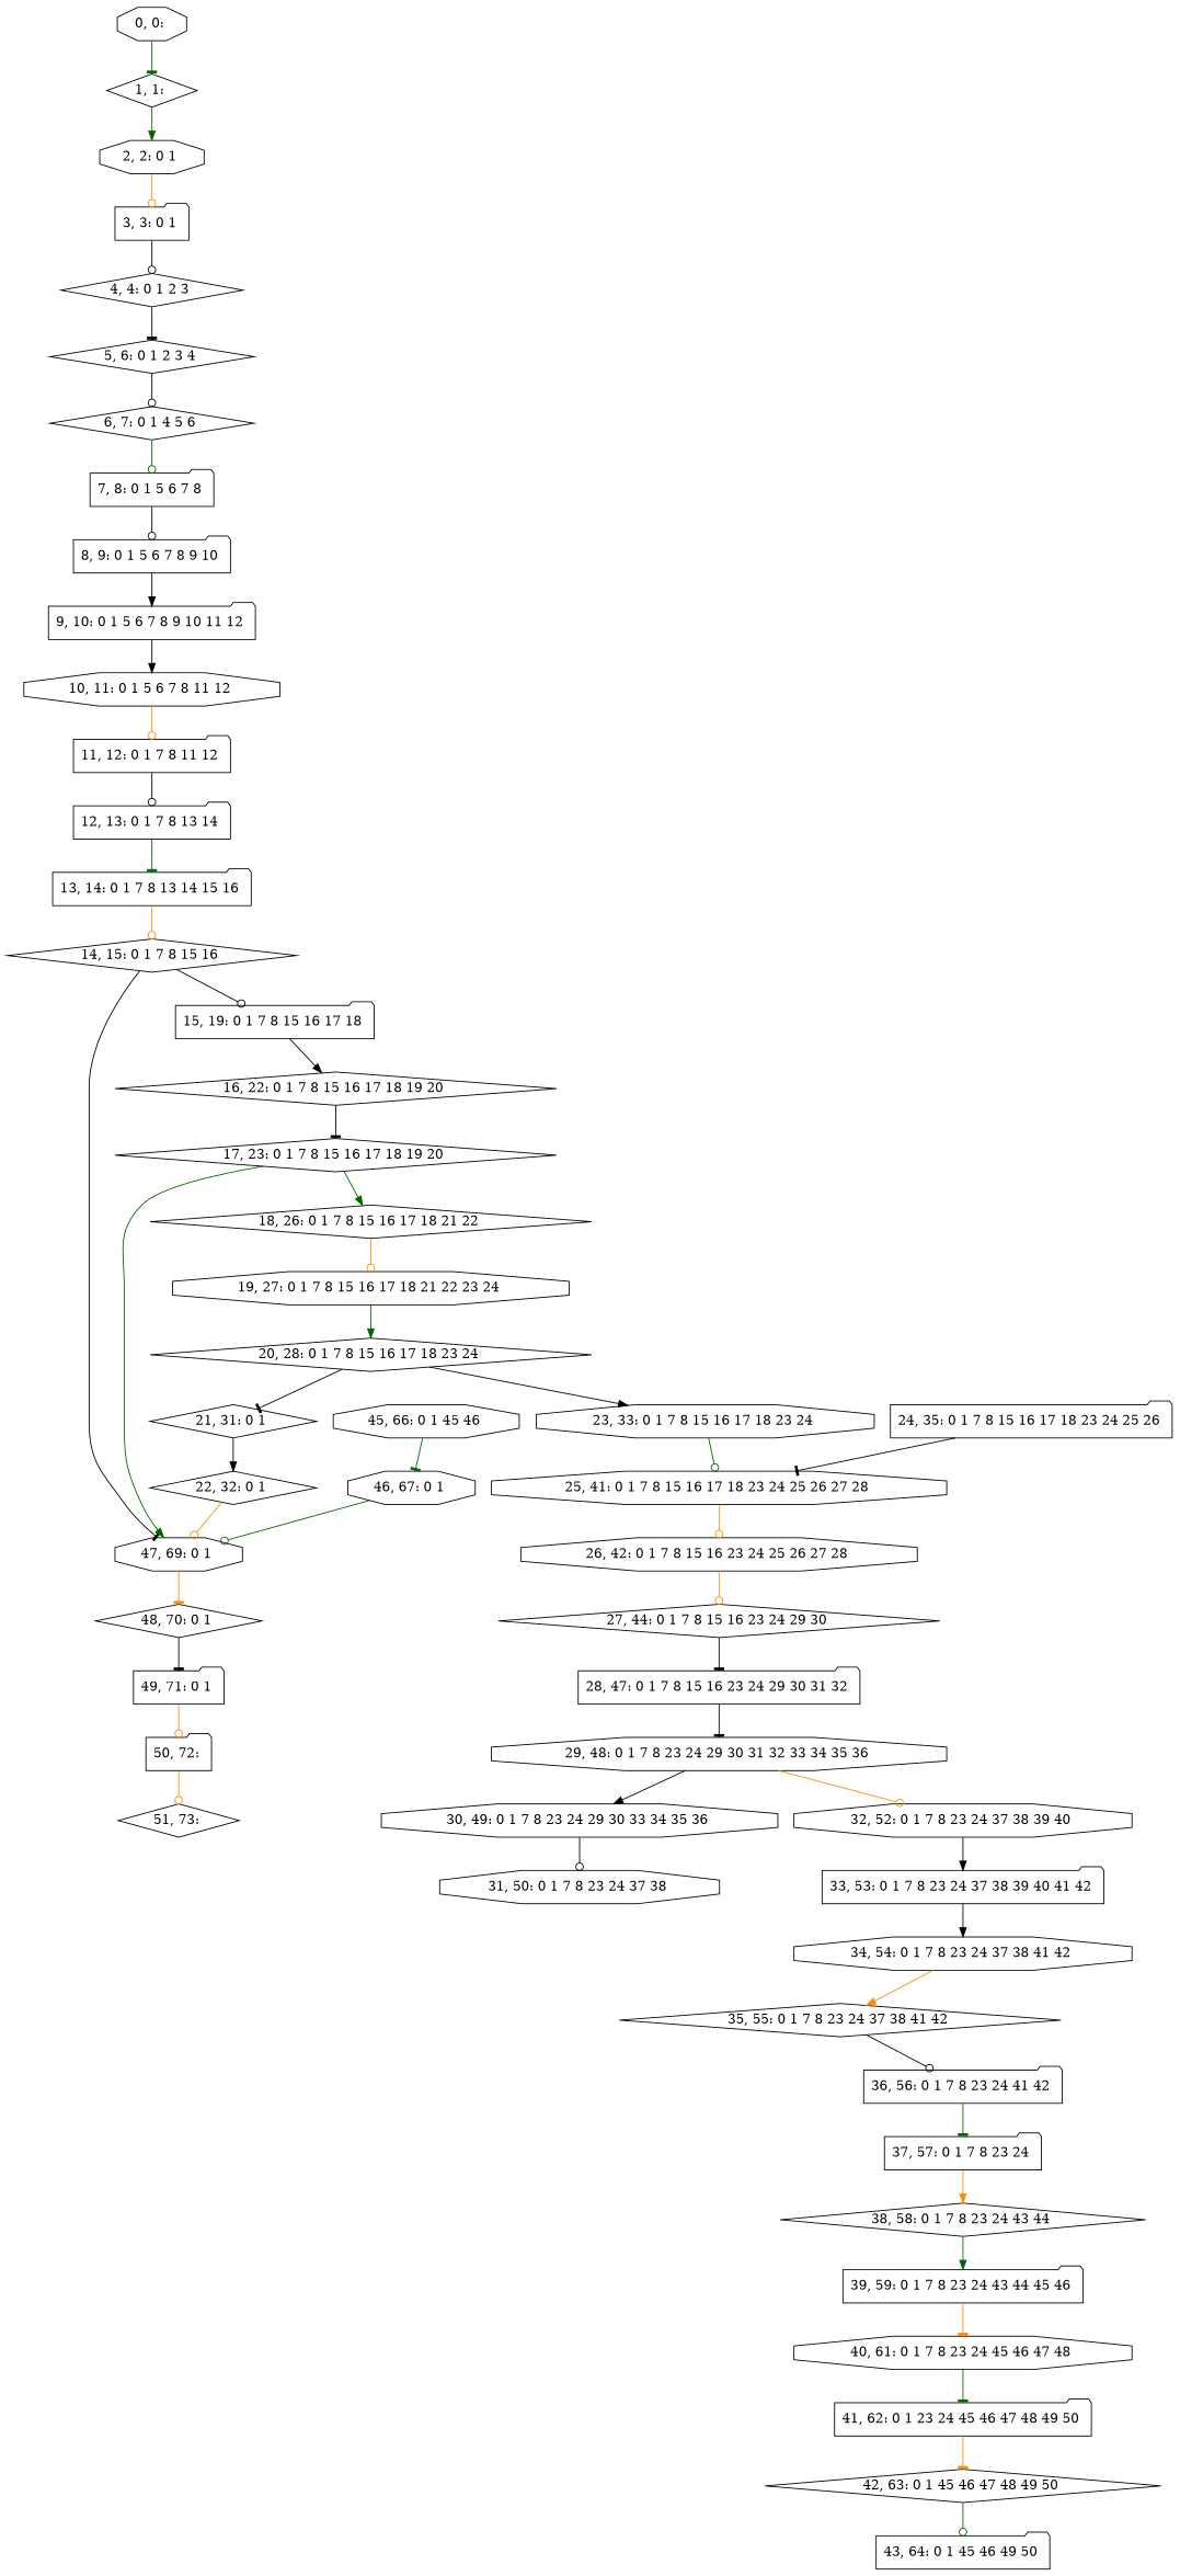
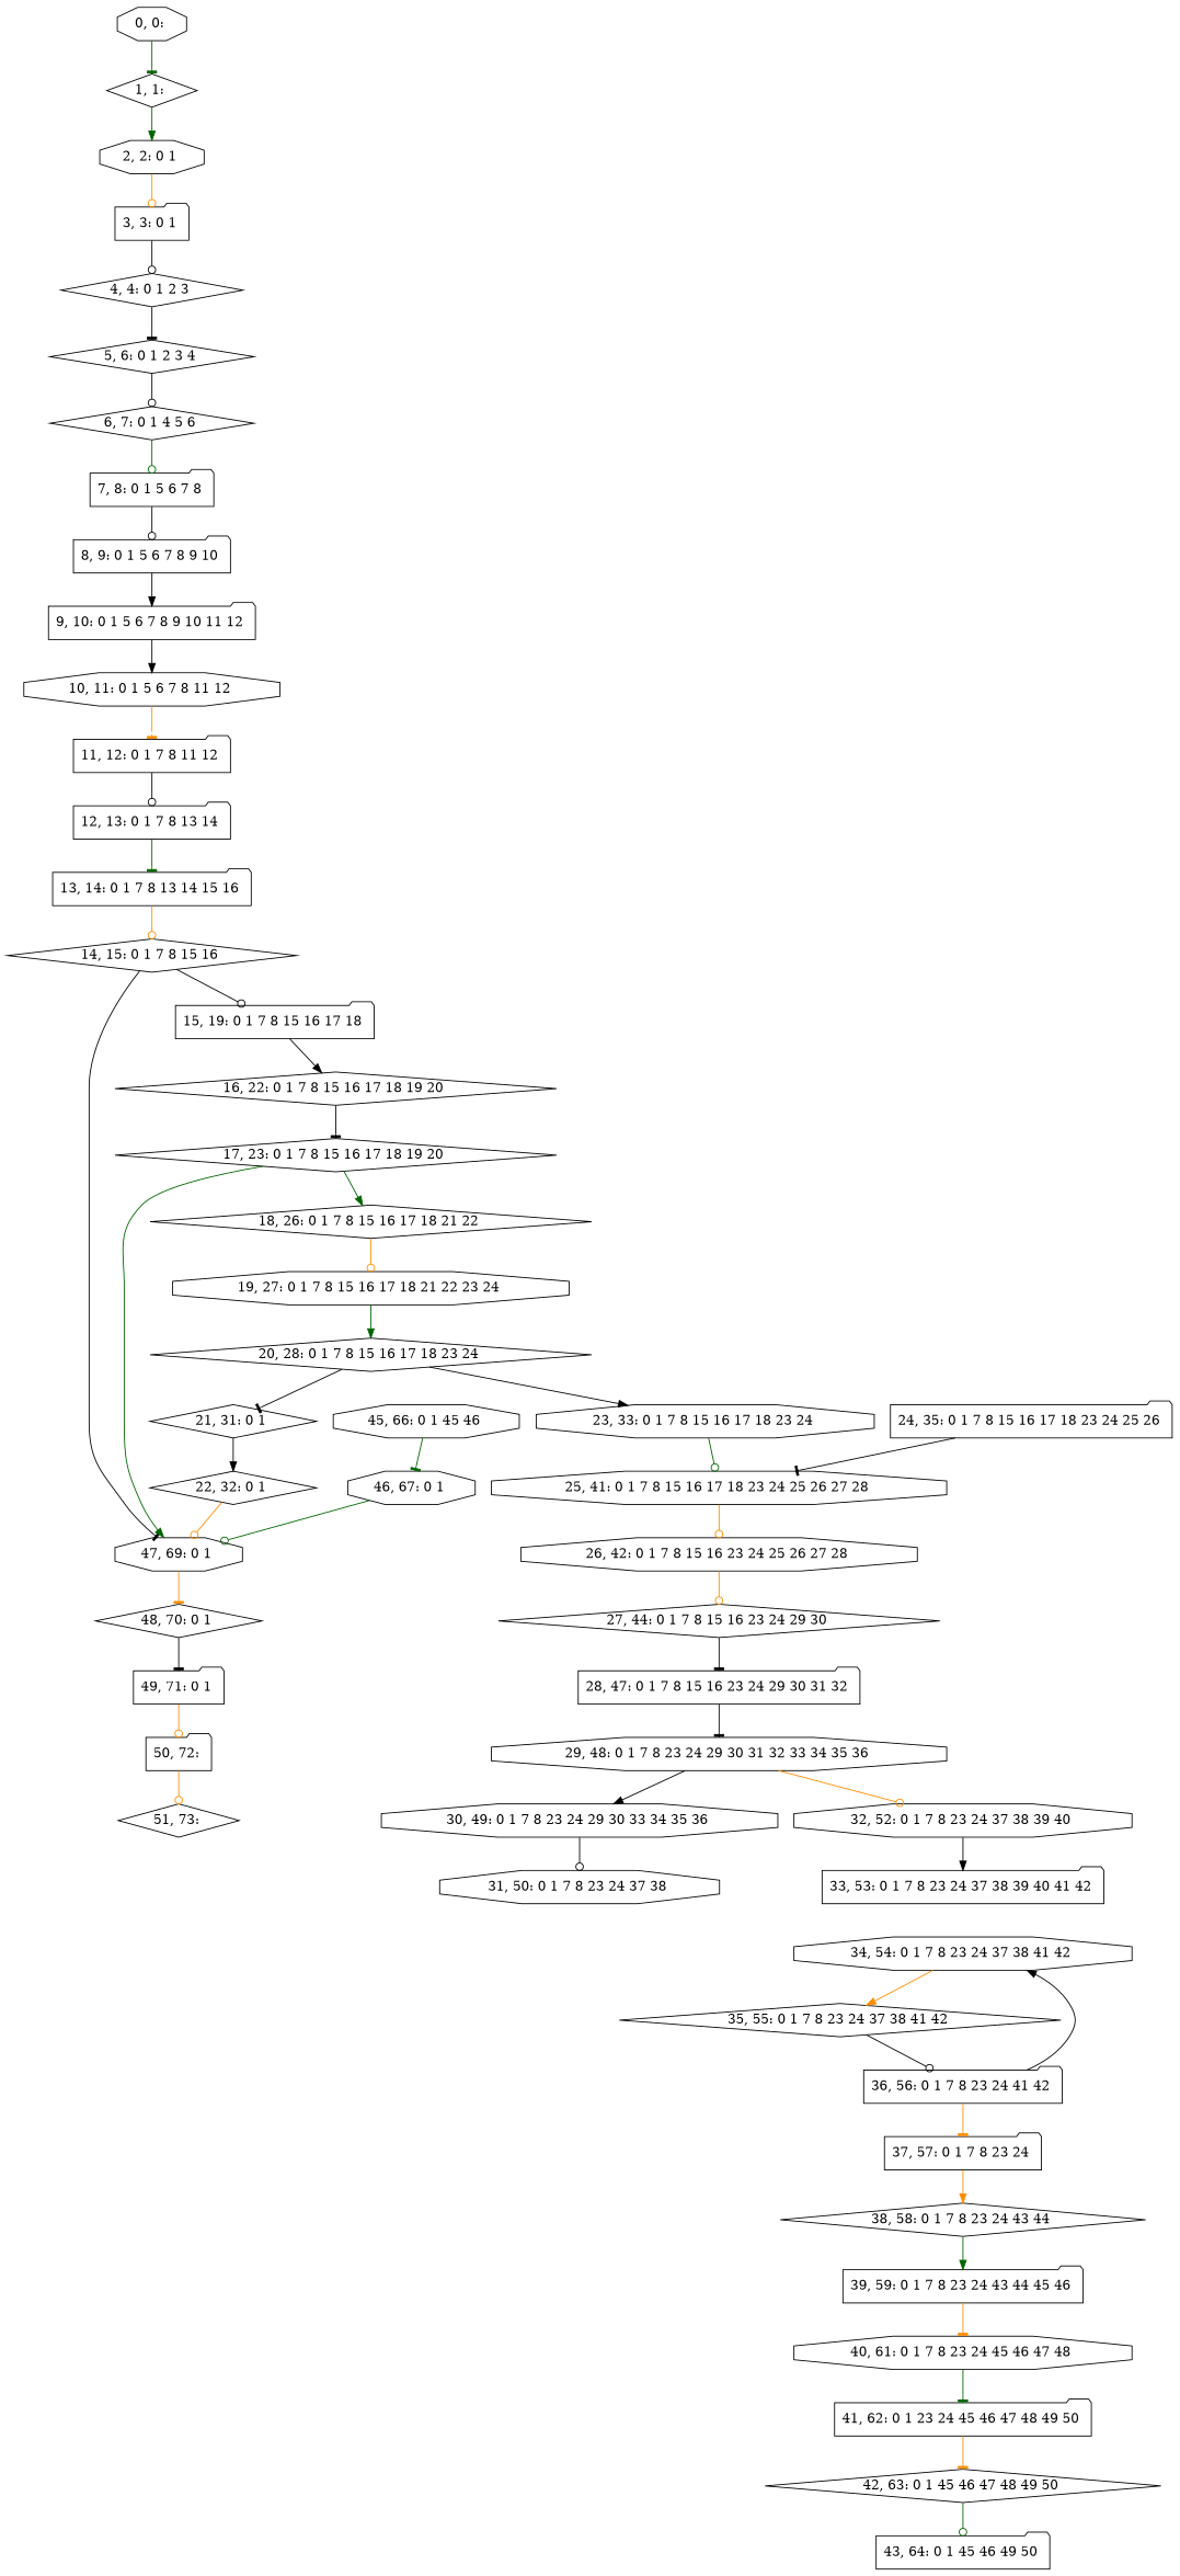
  digraph {
    node [shape=folder]
    edge [arrowhead=odot color=black]
    n1 [label="0, 0: " shape=octagon]
    n2 [label="1, 1: " shape=diamond]
    n3 [label="2, 2: 0 1 " shape=octagon]
    n4 [label="3, 3: 0 1 "]
    n5 [label="4, 4: 0 1 2 3 " shape=diamond]
    n6 [label="5, 6: 0 1 2 3 4 " shape=diamond]
    n7 [label="6, 7: 0 1 4 5 6 " shape=diamond]
    n8 [label="7, 8: 0 1 5 6 7 8 "]
    n9 [label="8, 9: 0 1 5 6 7 8 9 10 "]
    n10 [label="9, 10: 0 1 5 6 7 8 9 10 11 12 "]
    n11 [label="10, 11: 0 1 5 6 7 8 11 12 " shape=octagon]
    n12 [label="11, 12: 0 1 7 8 11 12 "]
    n13 [label="12, 13: 0 1 7 8 13 14 "]
    n14 [label="13, 14: 0 1 7 8 13 14 15 16 "]
    n15 [label="14, 15: 0 1 7 8 15 16 " shape=diamond]
    n16 [label="15, 19: 0 1 7 8 15 16 17 18 "]
    n17 [label="47, 69: 0 1 " shape=octagon]
    n18 [label="16, 22: 0 1 7 8 15 16 17 18 19 20 " shape=diamond]
    n19 [label="48, 70: 0 1 " shape=diamond]
    n20 [label="17, 23: 0 1 7 8 15 16 17 18 19 20 " shape=diamond]
    n21 [label="18, 26: 0 1 7 8 15 16 17 18 21 22 " shape=diamond]
    n22 [label="19, 27: 0 1 7 8 15 16 17 18 21 22 23 24 " shape=octagon]
    n23 [label="20, 28: 0 1 7 8 15 16 17 18 23 24 " shape=diamond]
    n24 [label="21, 31: 0 1 " shape=diamond]
    n25 [label="23, 33: 0 1 7 8 15 16 17 18 23 24 " shape=octagon]
    n26 [label="22, 32: 0 1 " shape=diamond]
    n27 [label="25, 41: 0 1 7 8 15 16 17 18 23 24 25 26 27 28 " shape=octagon]
    n28 [label="24, 35: 0 1 7 8 15 16 17 18 23 24 25 26 "]
    n29 [label="26, 42: 0 1 7 8 15 16 23 24 25 26 27 28 " shape=octagon]
    n30 [label="27, 44: 0 1 7 8 15 16 23 24 29 30 " shape=diamond]
    n31 [label="28, 47: 0 1 7 8 15 16 23 24 29 30 31 32 "]
    n32 [label="29, 48: 0 1 7 8 23 24 29 30 31 32 33 34 35 36 " shape=octagon]
    n33 [label="30, 49: 0 1 7 8 23 24 29 30 33 34 35 36 " shape=octagon]
    n34 [label="32, 52: 0 1 7 8 23 24 37 38 39 40 " shape=octagon]
    n35 [label="31, 50: 0 1 7 8 23 24 37 38 " shape=octagon]
    n36 [label="33, 53: 0 1 7 8 23 24 37 38 39 40 41 42 "]
    n37 [label="34, 54: 0 1 7 8 23 24 37 38 41 42 " shape=octagon]
    n38 [label="35, 55: 0 1 7 8 23 24 37 38 41 42 " shape=diamond]
    n39 [label="36, 56: 0 1 7 8 23 24 41 42 "]
    n40 [label="37, 57: 0 1 7 8 23 24 "]
    n41 [label="38, 58: 0 1 7 8 23 24 43 44 " shape=diamond]
    n42 [label="39, 59: 0 1 7 8 23 24 43 44 45 46 "]
    n43 [label="40, 61: 0 1 7 8 23 24 45 46 47 48 " shape=octagon]
    n44 [label="41, 62: 0 1 23 24 45 46 47 48 49 50 "]
    n45 [label="42, 63: 0 1 45 46 47 48 49 50 " shape=diamond]
    n46 [label="43, 64: 0 1 45 46 49 50 "]
    n47 [label="45, 66: 0 1 45 46 " shape=octagon]
    n48 [label="46, 67: 0 1 " shape=octagon]
    n49 [label="49, 71: 0 1 "]
    n50 [label="50, 72: "]
    n51 [label="51, 73: " shape=diamond]
    n1 -> n2 [arrowhead=tee color=darkgreen]
    n2 -> n3 [arrowhead=normal color=darkgreen]
    n3 -> n4 [color=darkorange]
    n4 -> n5
    n5 -> n6 [arrowhead=tee]
    n6 -> n7
    n7 -> n8 [color=darkgreen]
    n8 -> n9
    n9 -> n10 [arrowhead=normal]
    n10 -> n11 [arrowhead=normal]
-   n11 -> n12 [color=darkorange]
+   n11 -> n12 [arrowhead=tee color=darkorange]
    n12 -> n13
    n13 -> n14 [arrowhead=tee color=darkgreen]
    n14 -> n15 [color=darkorange]
    n15 -> n16
    n15 -> n17 [arrowhead=tee]
    n16 -> n18 [arrowhead=normal]
    n17 -> n19 [arrowhead=tee color=darkorange]
    n18 -> n20 [arrowhead=tee]
    n19 -> n49 [arrowhead=tee]
    n20 -> n17 [arrowhead=normal color=darkgreen]
    n20 -> n21 [arrowhead=normal color=darkgreen]
    n21 -> n22 [color=darkorange]
    n22 -> n23 [arrowhead=normal color=darkgreen]
    n23 -> n24 [arrowhead=tee]
    n23 -> n25 [arrowhead=normal]
    n24 -> n26 [arrowhead=normal]
    n25 -> n27 [color=darkgreen]
    n26 -> n17 [color=darkorange]
    n27 -> n29 [color=darkorange]
    n28 -> n27 [arrowhead=tee]
    n29 -> n30 [color=darkorange]
    n30 -> n31 [arrowhead=tee]
    n31 -> n32 [arrowhead=tee]
    n32 -> n33 [arrowhead=normal]
    n32 -> n34 [color=darkorange]
    n33 -> n35
    n34 -> n36 [arrowhead=normal]
-   n36 -> n37 [arrowhead=normal]
+   n39 -> n37 [arrowhead=normal]
    n37 -> n38 [arrowhead=normal color=darkorange]
    n38 -> n39
-   n39 -> n40 [arrowhead=tee color=darkgreen]
+   n39 -> n40 [arrowhead=tee color=darkorange]
    n40 -> n41 [arrowhead=normal color=darkorange]
    n41 -> n42 [arrowhead=normal color=darkgreen]
    n42 -> n43 [arrowhead=tee color=darkorange]
    n43 -> n44 [arrowhead=tee color=darkgreen]
    n44 -> n45 [arrowhead=tee color=darkorange]
    n45 -> n46 [color=darkgreen]
    n47 -> n48 [arrowhead=tee color=darkgreen]
    n48 -> n17 [color=darkgreen]
    n49 -> n50 [color=darkorange]
    n50 -> n51 [color=darkorange]
  }
